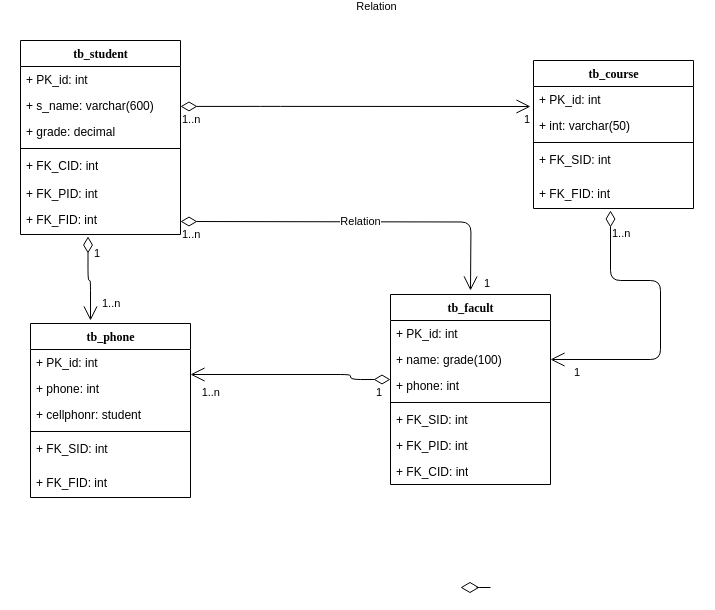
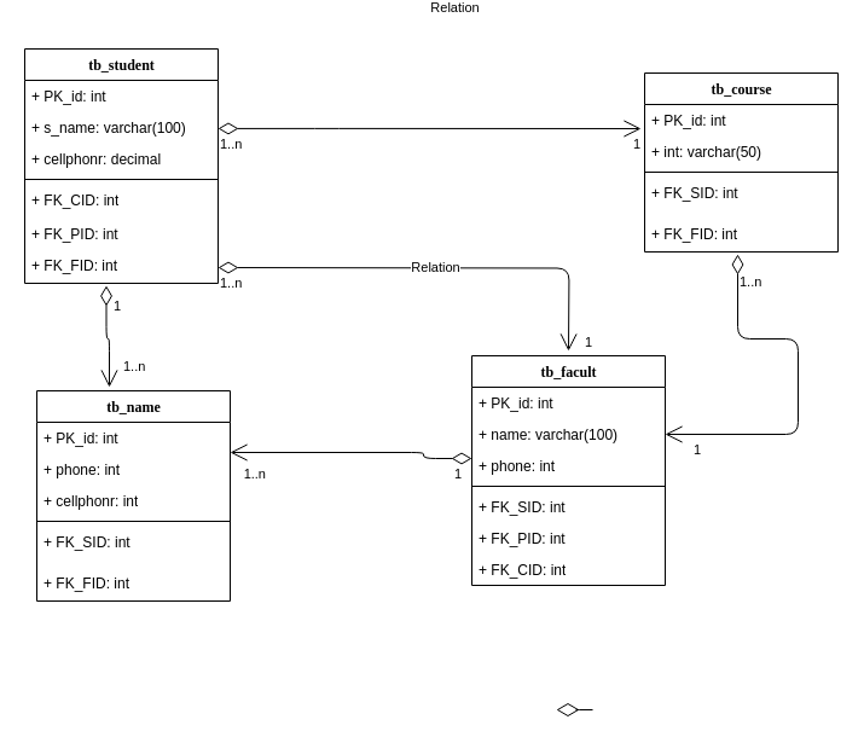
  <mxCell id="0" />
  <mxCell id="1" parent="0" />
  <mxCell id="2" style="edgeStyle=elbowEdgeStyle;html=1;labelBackgroundColor=none;startFill=0;startSize=8;endArrow=diamondThin;endFill=0;endSize=16;fontFamily=Verdana;fontSize=12;elbow=vertical;" parent="1" edge="1"><mxGeometry relative="1" as="geometry"><mxPoint x="490" y="567" as="sourcePoint" /><mxPoint x="460" y="567" as="targetPoint" /></mxGeometry></mxCell>
  <mxCell id="3" value="tb_student" style="swimlane;html=1;fontStyle=1;align=center;verticalAlign=top;childLayout=stackLayout;horizontal=1;startSize=26;horizontalStack=0;resizeParent=1;resizeLast=0;collapsible=1;marginBottom=0;swimlaneFillColor=#ffffff;rounded=0;shadow=0;comic=0;labelBackgroundColor=none;strokeWidth=1;fillColor=none;fontFamily=Verdana;fontSize=12" parent="1" vertex="1"><mxGeometry x="20" y="20" width="160" height="194" as="geometry" /></mxCell>
  <mxCell id="4" value="+ PK_id: int" style="text;html=1;strokeColor=none;fillColor=none;align=left;verticalAlign=top;spacingLeft=4;spacingRight=4;whiteSpace=wrap;overflow=hidden;rotatable=0;points=[[0,0.5],[1,0.5]];portConstraint=eastwest;" parent="3" vertex="1"><mxGeometry y="26" width="160" height="26" as="geometry" /></mxCell>
- <mxCell id="5" value="+ s_name: varchar(600)" style="text;html=1;strokeColor=none;fillColor=none;align=left;verticalAlign=top;spacingLeft=4;spacingRight=4;whiteSpace=wrap;overflow=hidden;rotatable=0;points=[[0,0.5],[1,0.5]];portConstraint=eastwest;" vertex="1" parent="3"><mxGeometry y="52" width="160" height="26" as="geometry" /></mxCell>
- <mxCell id="6" value="+ grade: decimal" style="text;html=1;strokeColor=none;fillColor=none;align=left;verticalAlign=top;spacingLeft=4;spacingRight=4;whiteSpace=wrap;overflow=hidden;rotatable=0;points=[[0,0.5],[1,0.5]];portConstraint=eastwest;" parent="3" vertex="1"><mxGeometry y="78" width="160" height="26" as="geometry" /></mxCell>
+ <mxCell id="5" value="+ s_name: varchar(100)" style="text;html=1;strokeColor=none;fillColor=none;align=left;verticalAlign=top;spacingLeft=4;spacingRight=4;whiteSpace=wrap;overflow=hidden;rotatable=0;points=[[0,0.5],[1,0.5]];portConstraint=eastwest;" vertex="1" parent="3"><mxGeometry y="52" width="160" height="26" as="geometry" /></mxCell>
+ <mxCell id="6" value="+ cellphonr: decimal" style="text;html=1;strokeColor=none;fillColor=none;align=left;verticalAlign=top;spacingLeft=4;spacingRight=4;whiteSpace=wrap;overflow=hidden;rotatable=0;points=[[0,0.5],[1,0.5]];portConstraint=eastwest;" parent="3" vertex="1"><mxGeometry y="78" width="160" height="26" as="geometry" /></mxCell>
  <mxCell id="7" value="" style="line;html=1;strokeWidth=1;fillColor=none;align=left;verticalAlign=middle;spacingTop=-1;spacingLeft=3;spacingRight=3;rotatable=0;labelPosition=right;points=[];portConstraint=eastwest;" parent="3" vertex="1"><mxGeometry y="104" width="160" height="8" as="geometry" /></mxCell>
  <mxCell id="8" value="+ FK_CID: int" style="text;html=1;strokeColor=none;fillColor=none;align=left;verticalAlign=top;spacingLeft=4;spacingRight=4;whiteSpace=wrap;overflow=hidden;rotatable=0;points=[[0,0.5],[1,0.5]];portConstraint=eastwest;" vertex="1" parent="3"><mxGeometry y="112" width="160" height="28" as="geometry" /></mxCell>
  <mxCell id="9" value="+ FK_PID: int" style="text;html=1;strokeColor=none;fillColor=none;align=left;verticalAlign=top;spacingLeft=4;spacingRight=4;whiteSpace=wrap;overflow=hidden;rotatable=0;points=[[0,0.5],[1,0.5]];portConstraint=eastwest;" vertex="1" parent="3"><mxGeometry y="140" width="160" height="26" as="geometry" /></mxCell>
  <mxCell id="10" value="+ FK_FID: int" style="text;html=1;fillColor=none;align=left;verticalAlign=top;spacingLeft=4;spacingRight=4;whiteSpace=wrap;overflow=hidden;rotatable=0;points=[[0,0.5],[1,0.5]];portConstraint=eastwest;" vertex="1" parent="3"><mxGeometry y="166" width="160" height="28" as="geometry" /></mxCell>
  <mxCell id="11" style="edgeStyle=none;rounded=0;orthogonalLoop=1;jettySize=auto;html=1;entryX=1;entryY=0.5;entryDx=0;entryDy=0;strokeWidth=1;" edge="1" parent="3" source="5" target="5"><mxGeometry relative="1" as="geometry" /></mxCell>
  <mxCell id="12" style="edgeStyle=none;rounded=0;orthogonalLoop=1;jettySize=auto;html=1;entryX=0;entryY=0.5;entryDx=0;entryDy=0;strokeWidth=1;" edge="1" parent="3" source="4" target="4"><mxGeometry relative="1" as="geometry" /></mxCell>
  <mxCell id="13" value="Relation" style="endArrow=open;html=1;endSize=12;startArrow=diamondThin;startSize=14;startFill=0;edgeStyle=orthogonalEdgeStyle;strokeWidth=1;" edge="1" parent="1"><mxGeometry x="0.125" y="100" relative="1" as="geometry"><mxPoint x="180" y="85.94" as="sourcePoint" /><mxPoint x="530" y="86" as="targetPoint" /><Array as="points"><mxPoint x="270" y="86.03" /><mxPoint x="270" y="86.03" /></Array><mxPoint x="-1" as="offset" /></mxGeometry></mxCell>
  <mxCell id="14" value="1..n" style="edgeLabel;resizable=0;html=1;align=left;verticalAlign=top;" connectable="0" vertex="1" parent="13"><mxGeometry x="-1" relative="1" as="geometry" /></mxCell>
  <mxCell id="15" value="1" style="edgeLabel;resizable=0;html=1;align=right;verticalAlign=top;" connectable="0" vertex="1" parent="13"><mxGeometry x="1" relative="1" as="geometry" /></mxCell>
  <mxCell id="16" value="" style="endArrow=open;html=1;endSize=12;startArrow=diamondThin;startSize=14;startFill=0;edgeStyle=orthogonalEdgeStyle;strokeWidth=1;" edge="1" parent="1"><mxGeometry x="-0.181" y="-30" relative="1" as="geometry"><mxPoint x="390" y="359" as="sourcePoint" /><mxPoint x="190" y="354" as="targetPoint" /><Array as="points"><mxPoint x="350" y="359" /><mxPoint x="350" y="354" /></Array><mxPoint x="-1" as="offset" /></mxGeometry></mxCell>
  <mxCell id="17" value="1" style="edgeLabel;resizable=0;html=1;align=left;verticalAlign=top;" connectable="0" vertex="1" parent="16"><mxGeometry x="-1" relative="1" as="geometry"><mxPoint x="-16" as="offset" /></mxGeometry></mxCell>
  <mxCell id="18" value="1..n" style="edgeLabel;resizable=0;html=1;align=right;verticalAlign=top;" connectable="0" vertex="1" parent="16"><mxGeometry x="1" relative="1" as="geometry"><mxPoint x="29.76" y="5" as="offset" /></mxGeometry></mxCell>
- <mxCell id="19" value=" tb_phone" style="swimlane;html=1;fontStyle=1;align=center;verticalAlign=top;childLayout=stackLayout;horizontal=1;startSize=26;horizontalStack=0;resizeParent=1;resizeLast=0;collapsible=1;marginBottom=0;swimlaneFillColor=#ffffff;rounded=0;shadow=0;comic=0;labelBackgroundColor=none;strokeWidth=1;fillColor=none;fontFamily=Verdana;fontSize=12" vertex="1" parent="1"><mxGeometry x="30" y="303" width="160" height="174" as="geometry" /></mxCell>
+ <mxCell id="19" value=" tb_name" style="swimlane;html=1;fontStyle=1;align=center;verticalAlign=top;childLayout=stackLayout;horizontal=1;startSize=26;horizontalStack=0;resizeParent=1;resizeLast=0;collapsible=1;marginBottom=0;swimlaneFillColor=#ffffff;rounded=0;shadow=0;comic=0;labelBackgroundColor=none;strokeWidth=1;fillColor=none;fontFamily=Verdana;fontSize=12" vertex="1" parent="1"><mxGeometry x="30" y="303" width="160" height="174" as="geometry" /></mxCell>
  <mxCell id="20" value="+ PK_id: int" style="text;html=1;strokeColor=none;fillColor=none;align=left;verticalAlign=top;spacingLeft=4;spacingRight=4;whiteSpace=wrap;overflow=hidden;rotatable=0;points=[[0,0.5],[1,0.5]];portConstraint=eastwest;" vertex="1" parent="19"><mxGeometry y="26" width="160" height="26" as="geometry" /></mxCell>
  <mxCell id="21" value="+ phone: int" style="text;html=1;strokeColor=none;fillColor=none;align=left;verticalAlign=top;spacingLeft=4;spacingRight=4;whiteSpace=wrap;overflow=hidden;rotatable=0;points=[[0,0.5],[1,0.5]];portConstraint=eastwest;" vertex="1" parent="19"><mxGeometry y="52" width="160" height="26" as="geometry" /></mxCell>
- <mxCell id="22" value="+ cellphonr: student" style="text;html=1;strokeColor=none;fillColor=none;align=left;verticalAlign=top;spacingLeft=4;spacingRight=4;whiteSpace=wrap;overflow=hidden;rotatable=0;points=[[0,0.5],[1,0.5]];portConstraint=eastwest;" vertex="1" parent="19"><mxGeometry y="78" width="160" height="26" as="geometry" /></mxCell>
+ <mxCell id="22" value="+ cellphonr: int" style="text;html=1;strokeColor=none;fillColor=none;align=left;verticalAlign=top;spacingLeft=4;spacingRight=4;whiteSpace=wrap;overflow=hidden;rotatable=0;points=[[0,0.5],[1,0.5]];portConstraint=eastwest;" vertex="1" parent="19"><mxGeometry y="78" width="160" height="26" as="geometry" /></mxCell>
  <mxCell id="23" value="" style="line;html=1;strokeWidth=1;fillColor=none;align=left;verticalAlign=middle;spacingTop=-1;spacingLeft=3;spacingRight=3;rotatable=0;labelPosition=right;points=[];portConstraint=eastwest;" vertex="1" parent="19"><mxGeometry y="104" width="160" height="8" as="geometry" /></mxCell>
  <mxCell id="24" value="+ FK_SID: int" style="text;html=1;strokeColor=none;fillColor=none;align=left;verticalAlign=top;spacingLeft=4;spacingRight=4;whiteSpace=wrap;overflow=hidden;rotatable=0;points=[[0,0.5],[1,0.5]];portConstraint=eastwest;" vertex="1" parent="19"><mxGeometry y="112" width="160" height="34" as="geometry" /></mxCell>
  <mxCell id="25" value="+ FK_FID: int" style="text;html=1;fillColor=none;align=left;verticalAlign=top;spacingLeft=4;spacingRight=4;whiteSpace=wrap;overflow=hidden;rotatable=0;points=[[0,0.5],[1,0.5]];portConstraint=eastwest;" vertex="1" parent="19"><mxGeometry y="146" width="160" height="28" as="geometry" /></mxCell>
  <mxCell id="26" style="edgeStyle=none;rounded=0;orthogonalLoop=1;jettySize=auto;html=1;entryX=1;entryY=0.5;entryDx=0;entryDy=0;strokeWidth=1;" edge="1" parent="19" source="20" target="20"><mxGeometry relative="1" as="geometry" /></mxCell>
  <mxCell id="27" value="tb_facult" style="swimlane;html=1;fontStyle=1;align=center;verticalAlign=top;childLayout=stackLayout;horizontal=1;startSize=26;horizontalStack=0;resizeParent=1;resizeLast=0;collapsible=1;marginBottom=0;swimlaneFillColor=#ffffff;rounded=0;shadow=0;comic=0;labelBackgroundColor=none;strokeWidth=1;fillColor=none;fontFamily=Verdana;fontSize=12" parent="1" vertex="1"><mxGeometry x="390" y="274" width="160" height="190" as="geometry" /></mxCell>
  <mxCell id="28" value="+ PK_id: int" style="text;html=1;strokeColor=none;fillColor=none;align=left;verticalAlign=top;spacingLeft=4;spacingRight=4;whiteSpace=wrap;overflow=hidden;rotatable=0;points=[[0,0.5],[1,0.5]];portConstraint=eastwest;" parent="27" vertex="1"><mxGeometry y="26" width="160" height="26" as="geometry" /></mxCell>
- <mxCell id="29" value="+ name: grade(100)" style="text;html=1;strokeColor=none;fillColor=none;align=left;verticalAlign=top;spacingLeft=4;spacingRight=4;whiteSpace=wrap;overflow=hidden;rotatable=0;points=[[0,0.5],[1,0.5]];portConstraint=eastwest;" vertex="1" parent="27"><mxGeometry y="52" width="160" height="26" as="geometry" /></mxCell>
+ <mxCell id="29" value="+ name: varchar(100)" style="text;html=1;strokeColor=none;fillColor=none;align=left;verticalAlign=top;spacingLeft=4;spacingRight=4;whiteSpace=wrap;overflow=hidden;rotatable=0;points=[[0,0.5],[1,0.5]];portConstraint=eastwest;" vertex="1" parent="27"><mxGeometry y="52" width="160" height="26" as="geometry" /></mxCell>
  <mxCell id="30" value="+ phone: int" style="text;html=1;strokeColor=none;fillColor=none;align=left;verticalAlign=top;spacingLeft=4;spacingRight=4;whiteSpace=wrap;overflow=hidden;rotatable=0;points=[[0,0.5],[1,0.5]];portConstraint=eastwest;" parent="27" vertex="1"><mxGeometry y="78" width="160" height="26" as="geometry" /></mxCell>
  <mxCell id="31" value="" style="line;html=1;strokeWidth=1;fillColor=none;align=left;verticalAlign=middle;spacingTop=-1;spacingLeft=3;spacingRight=3;rotatable=0;labelPosition=right;points=[];portConstraint=eastwest;" parent="27" vertex="1"><mxGeometry y="104" width="160" height="8" as="geometry" /></mxCell>
  <mxCell id="32" value="+ FK_SID: int" style="text;html=1;strokeColor=none;fillColor=none;align=left;verticalAlign=top;spacingLeft=4;spacingRight=4;whiteSpace=wrap;overflow=hidden;rotatable=0;points=[[0,0.5],[1,0.5]];portConstraint=eastwest;" vertex="1" parent="27"><mxGeometry y="112" width="160" height="26" as="geometry" /></mxCell>
  <mxCell id="33" value="+ FK_PID: int" style="text;html=1;strokeColor=none;fillColor=none;align=left;verticalAlign=top;spacingLeft=4;spacingRight=4;whiteSpace=wrap;overflow=hidden;rotatable=0;points=[[0,0.5],[1,0.5]];portConstraint=eastwest;" vertex="1" parent="27"><mxGeometry y="138" width="160" height="26" as="geometry" /></mxCell>
  <mxCell id="34" value="+ FK_CID: int" style="text;html=1;strokeColor=none;fillColor=none;align=left;verticalAlign=top;spacingLeft=4;spacingRight=4;whiteSpace=wrap;overflow=hidden;rotatable=0;points=[[0,0.5],[1,0.5]];portConstraint=eastwest;" vertex="1" parent="27"><mxGeometry y="164" width="160" height="26" as="geometry" /></mxCell>
  <mxCell id="35" value="Relation" style="endArrow=open;html=1;endSize=12;startArrow=diamondThin;startSize=14;startFill=0;edgeStyle=orthogonalEdgeStyle;strokeWidth=1;" edge="1" parent="1"><mxGeometry relative="1" as="geometry"><mxPoint x="180" y="201" as="sourcePoint" /><mxPoint x="470" y="270" as="targetPoint" /></mxGeometry></mxCell>
  <mxCell id="36" value="1..n" style="edgeLabel;resizable=0;html=1;align=left;verticalAlign=top;" connectable="0" vertex="1" parent="35"><mxGeometry x="-1" relative="1" as="geometry"><mxPoint as="offset" /></mxGeometry></mxCell>
  <mxCell id="37" value="1" style="edgeLabel;resizable=0;html=1;align=right;verticalAlign=top;" connectable="0" vertex="1" parent="35"><mxGeometry x="1" relative="1" as="geometry"><mxPoint x="20" y="-19.88" as="offset" /></mxGeometry></mxCell>
  <mxCell id="38" value="" style="endArrow=open;html=1;endSize=12;startArrow=diamondThin;startSize=14;startFill=0;edgeStyle=orthogonalEdgeStyle;strokeWidth=1;exitX=0.422;exitY=1.071;exitDx=0;exitDy=0;exitPerimeter=0;" edge="1" parent="1" source="10"><mxGeometry relative="1" as="geometry"><mxPoint x="90" y="230" as="sourcePoint" /><mxPoint x="90" y="300" as="targetPoint" /><Array as="points"><mxPoint x="88" y="260" /><mxPoint x="90" y="260" /></Array></mxGeometry></mxCell>
  <mxCell id="39" value="1..n" style="edgeLabel;resizable=0;html=1;align=left;verticalAlign=top;" connectable="0" vertex="1" parent="38"><mxGeometry x="-1" relative="1" as="geometry"><mxPoint x="12.48" y="54.01" as="offset" /></mxGeometry></mxCell>
  <mxCell id="40" value="1" style="edgeLabel;resizable=0;html=1;align=right;verticalAlign=top;" connectable="0" vertex="1" parent="38"><mxGeometry x="1" relative="1" as="geometry"><mxPoint x="10" y="-80.58" as="offset" /></mxGeometry></mxCell>
  <mxCell id="41" value=" tb_course" style="swimlane;html=1;fontStyle=1;align=center;verticalAlign=top;childLayout=stackLayout;horizontal=1;startSize=26;horizontalStack=0;resizeParent=1;resizeLast=0;collapsible=1;marginBottom=0;swimlaneFillColor=#ffffff;rounded=0;shadow=0;comic=0;labelBackgroundColor=none;strokeWidth=1;fillColor=none;fontFamily=Verdana;fontSize=12" parent="1" vertex="1"><mxGeometry x="533" y="40" width="160" height="148" as="geometry" /></mxCell>
  <mxCell id="42" value="+ PK_id: int" style="text;html=1;strokeColor=none;fillColor=none;align=left;verticalAlign=top;spacingLeft=4;spacingRight=4;whiteSpace=wrap;overflow=hidden;rotatable=0;points=[[0,0.5],[1,0.5]];portConstraint=eastwest;" parent="41" vertex="1"><mxGeometry y="26" width="160" height="26" as="geometry" /></mxCell>
  <mxCell id="43" value="+ int: varchar(50)" style="text;html=1;strokeColor=none;fillColor=none;align=left;verticalAlign=top;spacingLeft=4;spacingRight=4;whiteSpace=wrap;overflow=hidden;rotatable=0;points=[[0,0.5],[1,0.5]];portConstraint=eastwest;" parent="41" vertex="1"><mxGeometry y="52" width="160" height="26" as="geometry" /></mxCell>
  <mxCell id="44" value="" style="line;html=1;strokeWidth=1;fillColor=none;align=left;verticalAlign=middle;spacingTop=-1;spacingLeft=3;spacingRight=3;rotatable=0;labelPosition=right;points=[];portConstraint=eastwest;" parent="41" vertex="1"><mxGeometry y="78" width="160" height="8" as="geometry" /></mxCell>
  <mxCell id="45" value="+ FK_SID: int" style="text;html=1;strokeColor=none;fillColor=none;align=left;verticalAlign=top;spacingLeft=4;spacingRight=4;whiteSpace=wrap;overflow=hidden;rotatable=0;points=[[0,0.5],[1,0.5]];portConstraint=eastwest;" vertex="1" parent="41"><mxGeometry y="86" width="160" height="34" as="geometry" /></mxCell>
  <mxCell id="46" value="+ FK_FID: int" style="text;html=1;fillColor=none;align=left;verticalAlign=top;spacingLeft=4;spacingRight=4;whiteSpace=wrap;overflow=hidden;rotatable=0;points=[[0,0.5],[1,0.5]];portConstraint=eastwest;" vertex="1" parent="41"><mxGeometry y="120" width="160" height="28" as="geometry" /></mxCell>
  <mxCell id="47" value="" style="endArrow=open;html=1;endSize=12;startArrow=diamondThin;startSize=14;startFill=0;edgeStyle=orthogonalEdgeStyle;strokeWidth=1;entryX=1;entryY=0.5;entryDx=0;entryDy=0;" edge="1" parent="1" target="29"><mxGeometry x="0.003" y="20" relative="1" as="geometry"><mxPoint x="610" y="190" as="sourcePoint" /><mxPoint x="750" y="400" as="targetPoint" /><Array as="points"><mxPoint x="610" y="260" /><mxPoint x="660" y="260" /><mxPoint x="660" y="339" /></Array><mxPoint y="-1" as="offset" /></mxGeometry></mxCell>
  <mxCell id="48" value="1..n" style="edgeLabel;resizable=0;html=1;align=left;verticalAlign=top;" connectable="0" vertex="1" parent="47"><mxGeometry x="-1" relative="1" as="geometry"><mxPoint y="10" as="offset" /></mxGeometry></mxCell>
  <mxCell id="49" value="1" style="edgeLabel;resizable=0;html=1;align=right;verticalAlign=top;" connectable="0" vertex="1" parent="47"><mxGeometry x="1" relative="1" as="geometry"><mxPoint x="29.76" as="offset" /></mxGeometry></mxCell>
